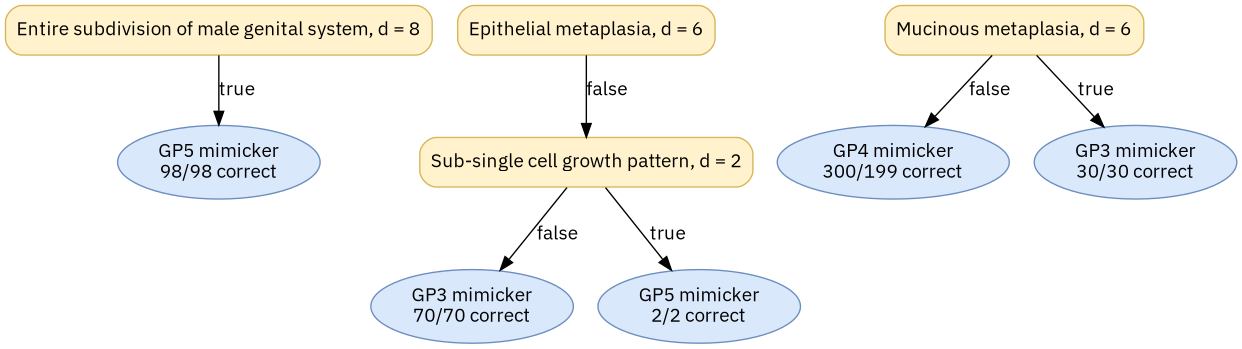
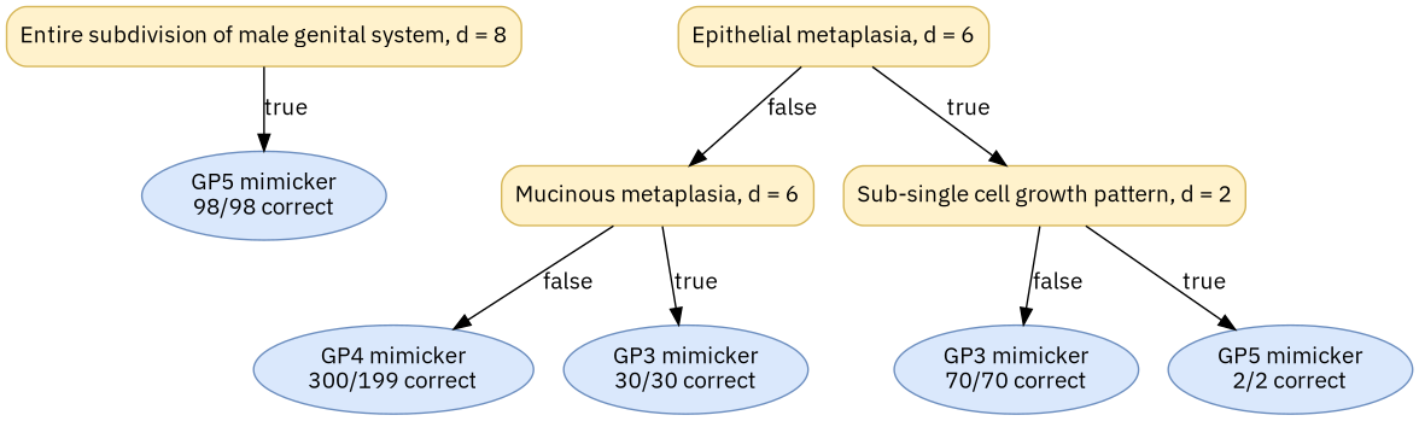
  digraph {
    fontname="IBM Plex Sans"
    node [color="#6C8EBF" fillcolor="#DAE8FC" fontname="IBM Plex Sans" shape=ellipse style="rounded,filled"]
    edge [fontname="IBM Plex Sans"]
    n1 [color="#D6B656" fillcolor="#FFF2CC" label="Entire subdivision of male genital system, d = 8" shape=box]
    n2 [label=<GP5 mimicker<br/>98/98 correct>]
    n3 [color="#D6B656" fillcolor="#FFF2CC" label="Epithelial metaplasia, d = 6" shape=box]
    n4 [color="#D6B656" fillcolor="#FFF2CC" label="Mucinous metaplasia, d = 6" shape=box]
    n5 [color="#D6B656" fillcolor="#FFF2CC" label="Sub-single cell growth pattern, d = 2" shape=box]
    n6 [label=<GP4 mimicker<br/>300/199 correct>]
    n7 [label=<GP3 mimicker<br/>30/30 correct>]
    n8 [label=<GP3 mimicker<br/>70/70 correct>]
    n9 [label=<GP5 mimicker<br/>2/2 correct>]
    n1 -> n2 [label=true]
-   n3 -> n5 [label=false]
+   n3 -> n4 [label=false]
+   n3 -> n5 [label=true]
    n4 -> n6 [label=false]
    n4 -> n7 [label=true]
    n5 -> n8 [label=false]
    n5 -> n9 [label=true]
  }
